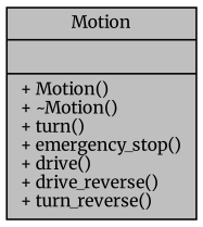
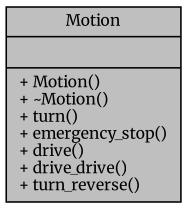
  digraph {
    fontname=Merriweather
-   n1 [color=black fillcolor=grey75 fontcolor=black fontname=Merriweather fontsize=10 height=0.2 label="{Motion\n||+ Motion()\l+ ~Motion()\l+ turn()\l+ emergency_stop()\l+ drive()\l+ drive_reverse()\l+ turn_reverse()\l}" shape=record style=filled width=0.4]
+   n1 [color=black fillcolor=grey75 fontcolor=black fontname=Merriweather fontsize=10 height=0.2 label="{Motion\n||+ Motion()\l+ ~Motion()\l+ turn()\l+ emergency_stop()\l+ drive()\l+ drive_drive()\l+ turn_reverse()\l}" shape=record style=filled width=0.4]
  }
